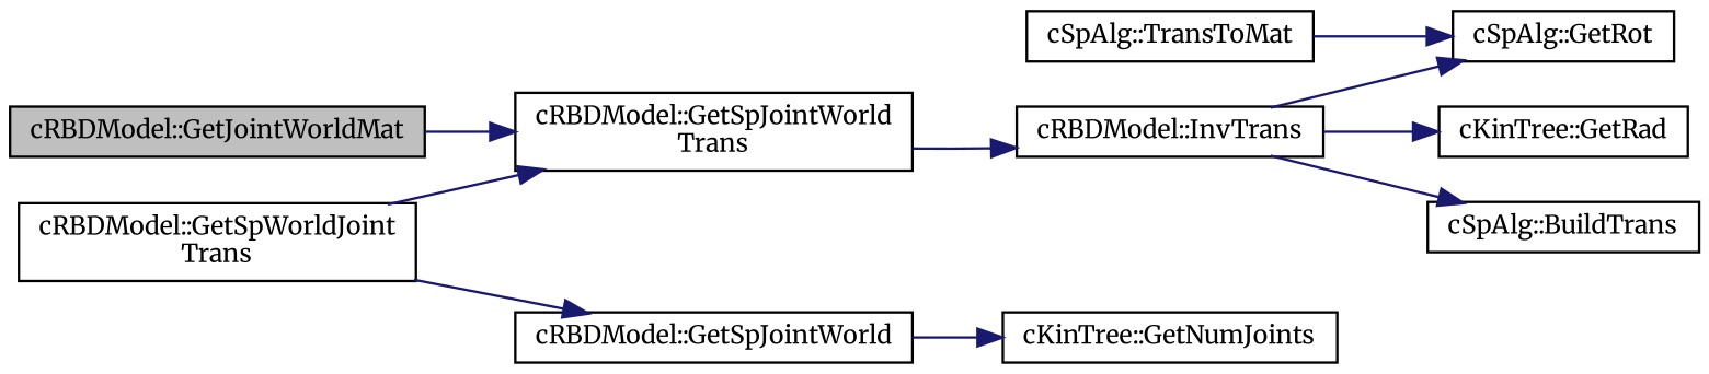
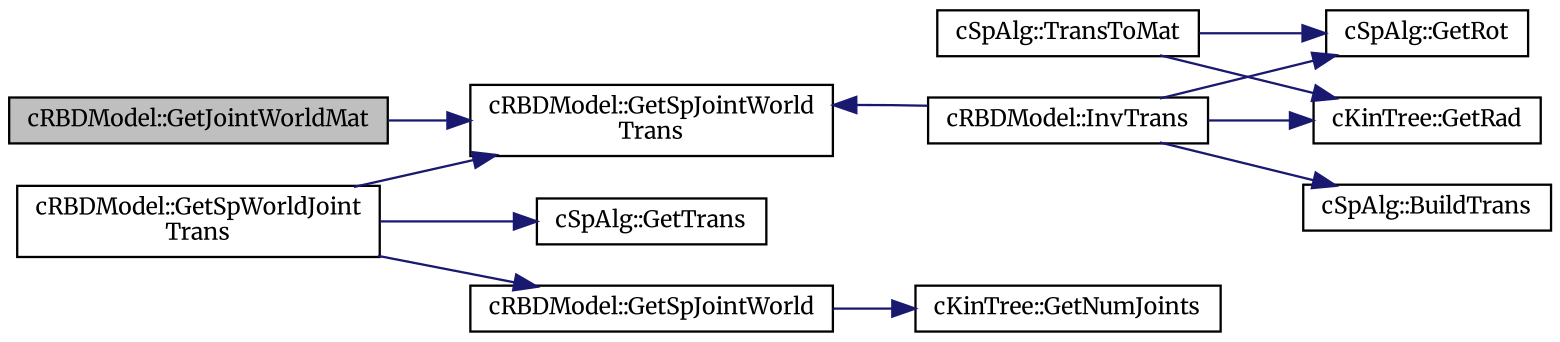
  digraph {
    fontname=Merriweather
    rankdir=LR
    node [color=black fillcolor=white fontname=Merriweather fontsize=10 shape=record style=filled]
    edge [color=midnightblue fontname=Merriweather fontsize=10 labelfontname=Helvetica labelfontsize=10 style=solid]
    n1 [fillcolor=grey75 fontcolor=black height=0.2 label="cRBDModel::GetJointWorldMat" width=0.4]
    n2 [height=0.2 label="cRBDModel::GetSpJointWorld\lTrans" width=0.4]
    n3 [height=0.2 label="cRBDModel::InvTrans" width=0.4]
    n4 [height=0.2 label="cSpAlg::TransToMat" width=0.4]
    n5 [height=0.2 label="cKinTree::GetRad" width=0.4]
    n6 [height=0.2 label="cSpAlg::GetRot" width=0.4]
    n7 [height=0.2 label="cRBDModel::GetSpWorldJoint\lTrans" width=0.4]
    n8 [height=0.2 label="cRBDModel::GetSpJointWorld" width=0.4]
+   n9 [height=0.2 label="cSpAlg::GetTrans" width=0.4]
    n10 [height=0.2 label="cSpAlg::BuildTrans" width=0.4]
    n11 [height=0.2 label="cKinTree::GetNumJoints" width=0.4]
    n1 -> n2
-   n2 -> n3
+   n3 -> n2
    n3 -> n5
    n3 -> n6
    n3 -> n10
+   n4 -> n5
    n4 -> n6
    n7 -> n2
    n7 -> n8
+   n7 -> n9
    n8 -> n11
  }
